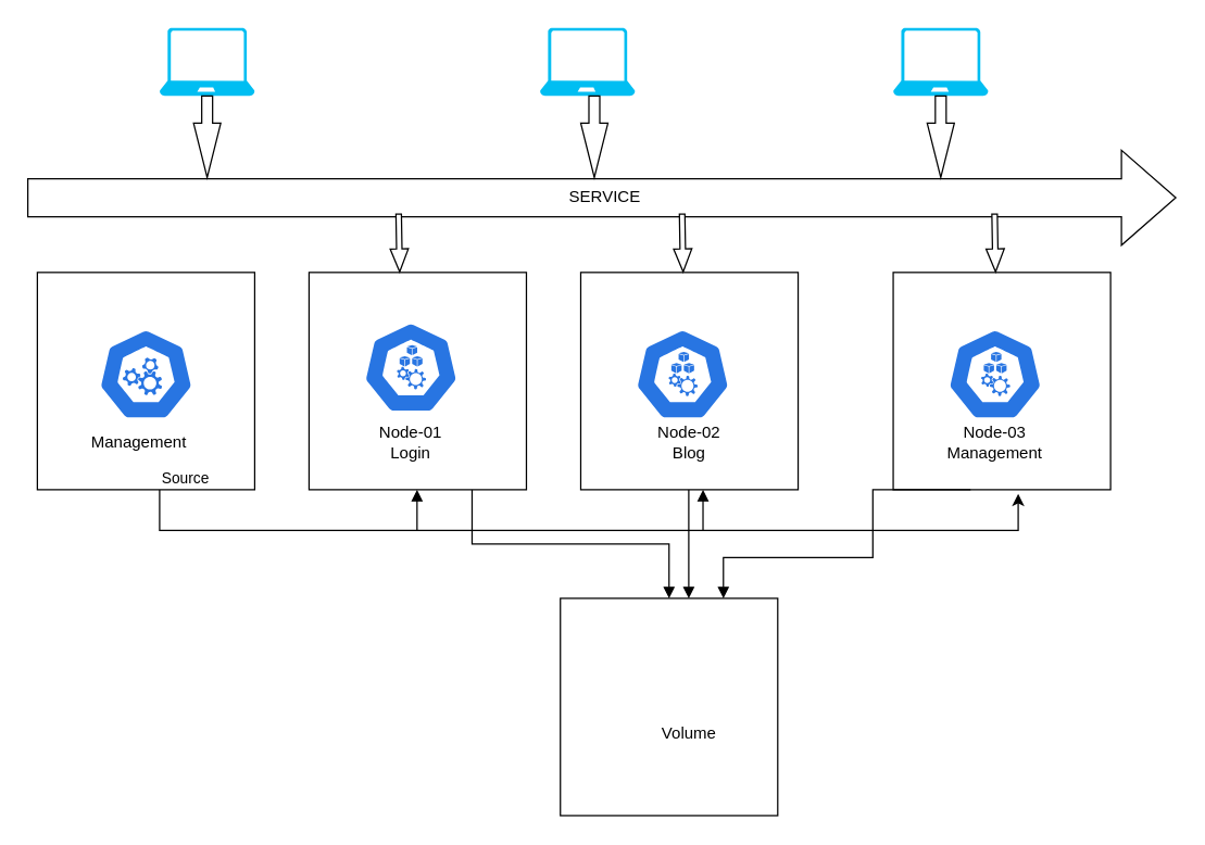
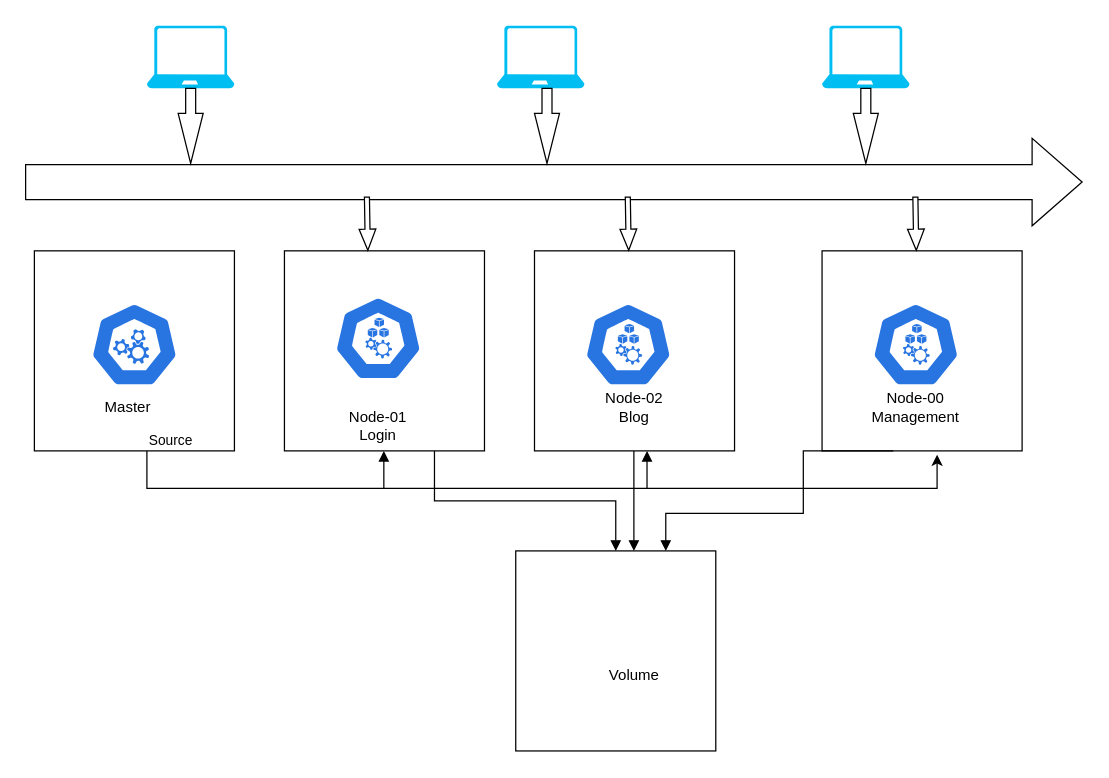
  <mxCell id="0" />
  <mxCell id="1" parent="0" />
  <mxCell id="2" value="" style="whiteSpace=wrap;html=1;aspect=fixed;" vertex="1" parent="1"><mxGeometry x="412" y="440" width="160" height="160" as="geometry" /></mxCell>
  <mxCell id="3" value="" style="whiteSpace=wrap;html=1;aspect=fixed;" vertex="1" parent="1"><mxGeometry x="657" y="200" width="160" height="160" as="geometry" /></mxCell>
  <mxCell id="4" value="" style="whiteSpace=wrap;html=1;aspect=fixed;" vertex="1" parent="1"><mxGeometry x="427" y="200" width="160" height="160" as="geometry" /></mxCell>
  <mxCell id="5" value="" style="whiteSpace=wrap;html=1;aspect=fixed;" vertex="1" parent="1"><mxGeometry x="227" y="200" width="160" height="160" as="geometry" /></mxCell>
  <mxCell id="6" value="" style="whiteSpace=wrap;html=1;aspect=fixed;" vertex="1" parent="1"><mxGeometry x="27" y="200" width="160" height="160" as="geometry" /></mxCell>
  <mxCell id="7" value="" style="verticalLabelPosition=bottom;html=1;verticalAlign=top;align=center;strokeColor=none;fillColor=#00BEF2;shape=mxgraph.azure.laptop;pointerEvents=1;" vertex="1" parent="1"><mxGeometry x="117" y="20" width="70" height="50" as="geometry" /></mxCell>
  <mxCell id="8" value="" style="verticalLabelPosition=bottom;html=1;verticalAlign=top;align=center;strokeColor=none;fillColor=#00BEF2;shape=mxgraph.azure.laptop;pointerEvents=1;" vertex="1" parent="1"><mxGeometry x="397" y="20" width="70" height="50" as="geometry" /></mxCell>
  <mxCell id="9" value="" style="verticalLabelPosition=bottom;html=1;verticalAlign=top;align=center;strokeColor=none;fillColor=#00BEF2;shape=mxgraph.azure.laptop;pointerEvents=1;" vertex="1" parent="1"><mxGeometry x="657" y="20" width="70" height="50" as="geometry" /></mxCell>
  <mxCell id="10" value="" style="sketch=0;html=1;dashed=0;whitespace=wrap;fillColor=#2875E2;strokeColor=#ffffff;points=[[0.005,0.63,0],[0.1,0.2,0],[0.9,0.2,0],[0.5,0,0],[0.995,0.63,0],[0.72,0.99,0],[0.5,1,0],[0.28,0.99,0]];shape=mxgraph.kubernetes.icon;prIcon=master" vertex="1" parent="1"><mxGeometry x="72" y="230" width="70" height="90" as="geometry" /></mxCell>
  <mxCell id="11" value="" style="sketch=0;html=1;dashed=0;whitespace=wrap;fillColor=#2875E2;strokeColor=#ffffff;points=[[0.005,0.63,0],[0.1,0.2,0],[0.9,0.2,0],[0.5,0,0],[0.995,0.63,0],[0.72,0.99,0],[0.5,1,0],[0.28,0.99,0]];shape=mxgraph.kubernetes.icon;prIcon=node" vertex="1" parent="1"><mxGeometry x="267" y="230" width="70" height="80" as="geometry" /></mxCell>
  <mxCell id="12" value="" style="sketch=0;html=1;dashed=0;whitespace=wrap;fillColor=#2875E2;strokeColor=#ffffff;points=[[0.005,0.63,0],[0.1,0.2,0],[0.9,0.2,0],[0.5,0,0],[0.995,0.63,0],[0.72,0.99,0],[0.5,1,0],[0.28,0.99,0]];shape=mxgraph.kubernetes.icon;prIcon=node" vertex="1" parent="1"><mxGeometry x="467" y="235" width="70" height="80" as="geometry" /></mxCell>
  <mxCell id="13" value="" style="sketch=0;html=1;dashed=0;whitespace=wrap;fillColor=#2875E2;strokeColor=#ffffff;points=[[0.005,0.63,0],[0.1,0.2,0],[0.9,0.2,0],[0.5,0,0],[0.995,0.63,0],[0.72,0.99,0],[0.5,1,0],[0.28,0.99,0]];shape=mxgraph.kubernetes.icon;prIcon=node" vertex="1" parent="1"><mxGeometry x="697" y="235" width="70" height="80" as="geometry" /></mxCell>
  <mxCell id="14" value="" style="html=1;shadow=0;dashed=0;align=center;verticalAlign=middle;shape=mxgraph.arrows2.arrow;dy=0.6;dx=40;notch=0;" vertex="1" parent="1"><mxGeometry x="20" y="110" width="845" height="70" as="geometry" /></mxCell>
  <mxCell id="15" value="" style="html=1;shadow=0;dashed=0;align=center;verticalAlign=middle;shape=mxgraph.arrows2.arrow;dy=0.6;dx=40;direction=south;notch=0;" vertex="1" parent="1"><mxGeometry x="142" y="70" width="20" height="60" as="geometry" /></mxCell>
  <mxCell id="16" value="" style="html=1;shadow=0;dashed=0;align=center;verticalAlign=middle;shape=mxgraph.arrows2.arrow;dy=0.6;dx=40;direction=south;notch=0;" vertex="1" parent="1"><mxGeometry x="427" y="70" width="20" height="60" as="geometry" /></mxCell>
  <mxCell id="17" value="" style="html=1;shadow=0;dashed=0;align=center;verticalAlign=middle;shape=mxgraph.arrows2.arrow;dy=0.6;dx=40;direction=south;notch=0;" vertex="1" parent="1"><mxGeometry x="682" y="70" width="20" height="60" as="geometry" /></mxCell>
- <mxCell id="18" value="Management" style="text;html=1;strokeColor=none;fillColor=none;align=center;verticalAlign=middle;whiteSpace=wrap;rounded=0;" vertex="1" parent="1"><mxGeometry x="37" y="310" width="130" height="30" as="geometry" /></mxCell>
- <mxCell id="19" value="&lt;div&gt;Node-03&lt;/div&gt;Management" style="text;html=1;strokeColor=none;fillColor=none;align=center;verticalAlign=middle;whiteSpace=wrap;rounded=0;" vertex="1" parent="1"><mxGeometry x="667" y="310" width="130" height="30" as="geometry" /></mxCell>
+ <mxCell id="18" value="Master" style="text;html=1;strokeColor=none;fillColor=none;align=center;verticalAlign=middle;whiteSpace=wrap;rounded=0;" vertex="1" parent="1"><mxGeometry x="37" y="310" width="130" height="30" as="geometry" /></mxCell>
+ <mxCell id="19" value="&lt;div&gt;Node-00&lt;/div&gt;Management" style="text;html=1;strokeColor=none;fillColor=none;align=center;verticalAlign=middle;whiteSpace=wrap;rounded=0;" vertex="1" parent="1"><mxGeometry x="667" y="310" width="130" height="30" as="geometry" /></mxCell>
  <mxCell id="20" value="&lt;div&gt;Node-02&lt;/div&gt;Blog" style="text;html=1;strokeColor=none;fillColor=none;align=center;verticalAlign=middle;whiteSpace=wrap;rounded=0;" vertex="1" parent="1"><mxGeometry x="442" y="310" width="130" height="30" as="geometry" /></mxCell>
- <mxCell id="21" value="&lt;div&gt;Node-01&lt;/div&gt;&lt;div&gt;Login&lt;br&gt;&lt;/div&gt;" style="text;html=1;strokeColor=none;fillColor=none;align=center;verticalAlign=middle;whiteSpace=wrap;rounded=0;" vertex="1" parent="1"><mxGeometry x="237" y="310" width="130" height="30" as="geometry" /></mxCell>
- <mxCell id="22" value="SERVICE" style="text;html=1;strokeColor=none;fillColor=none;align=center;verticalAlign=middle;whiteSpace=wrap;rounded=0;" vertex="1" parent="1"><mxGeometry x="309.5" y="130" width="270" height="30" as="geometry" /></mxCell>
+ <mxCell id="21" value="&lt;div&gt;Node-01&lt;/div&gt;&lt;div&gt;Login&lt;br&gt;&lt;/div&gt;" style="text;html=1;strokeColor=none;fillColor=none;align=center;verticalAlign=middle;whiteSpace=wrap;rounded=0;" vertex="1" parent="1"><mxGeometry x="237" y="325" width="130" height="30" as="geometry" /></mxCell>
  <mxCell id="23" value="Volume" style="text;html=1;strokeColor=none;fillColor=none;align=center;verticalAlign=middle;whiteSpace=wrap;rounded=0;" vertex="1" parent="1"><mxGeometry x="467" y="525" width="80" height="30" as="geometry" /></mxCell>
  <mxCell id="24" value="" style="shape=image;html=1;verticalAlign=top;verticalLabelPosition=bottom;labelBackgroundColor=#ffffff;imageAspect=0;aspect=fixed;image=https://cdn1.iconfinder.com/data/icons/computer-world/128/database-128.png" vertex="1" parent="1"><mxGeometry x="417" y="440" width="160" height="160" as="geometry" /></mxCell>
  <mxCell id="25" value="" style="shape=singleArrow;direction=west;whiteSpace=wrap;html=1;rotation=-91;arrowWidth=0.3;arrowSize=0.398;" vertex="1" parent="1"><mxGeometry x="272.09" y="171.6" width="42.5" height="13.4" as="geometry" /></mxCell>
  <mxCell id="26" value="" style="shape=singleArrow;direction=west;whiteSpace=wrap;html=1;rotation=-91;arrowWidth=0.3;arrowSize=0.398;" vertex="1" parent="1"><mxGeometry x="710.75" y="171.6" width="42.5" height="13.4" as="geometry" /></mxCell>
  <mxCell id="27" value="" style="shape=singleArrow;direction=west;whiteSpace=wrap;html=1;rotation=-91;arrowWidth=0.3;arrowSize=0.398;" vertex="1" parent="1"><mxGeometry x="480.75" y="171.6" width="42.5" height="13.4" as="geometry" /></mxCell>
  <mxCell id="28" value="" style="endArrow=classic;html=1;rounded=0;edgeStyle=orthogonalEdgeStyle;entryX=0.575;entryY=1.019;entryDx=0;entryDy=0;entryPerimeter=0;" edge="1" parent="1" source="6" target="3"><mxGeometry relative="1" as="geometry"><mxPoint x="117" y="410" as="sourcePoint" /><mxPoint x="277" y="410" as="targetPoint" /><Array as="points"><mxPoint x="117" y="390" /><mxPoint x="749" y="390" /></Array></mxGeometry></mxCell>
  <mxCell id="29" value="Source" style="edgeLabel;resizable=0;html=1;align=left;verticalAlign=bottom;" connectable="0" vertex="1" parent="28"><mxGeometry x="-1" relative="1" as="geometry" /></mxCell>
  <mxCell id="30" value="" style="endArrow=block;endFill=1;html=1;edgeStyle=orthogonalEdgeStyle;align=left;verticalAlign=top;rounded=0;" edge="1" parent="1"><mxGeometry x="-1" relative="1" as="geometry"><mxPoint x="306.5" y="390" as="sourcePoint" /><mxPoint x="306.5" y="360" as="targetPoint" /><Array as="points"><mxPoint x="306.5" y="360" /><mxPoint x="306.5" y="360" /></Array></mxGeometry></mxCell>
  <mxCell id="31" value="" style="endArrow=block;endFill=1;html=1;edgeStyle=orthogonalEdgeStyle;align=left;verticalAlign=top;rounded=0;" edge="1" parent="1"><mxGeometry x="-1" relative="1" as="geometry"><mxPoint x="517" y="390" as="sourcePoint" /><mxPoint x="517" y="360" as="targetPoint" /><Array as="points"><mxPoint x="517" y="360" /><mxPoint x="517" y="360" /></Array></mxGeometry></mxCell>
  <mxCell id="32" value="" style="endArrow=block;endFill=1;html=1;edgeStyle=orthogonalEdgeStyle;align=left;verticalAlign=top;rounded=0;exitX=0.75;exitY=1;exitDx=0;exitDy=0;entryX=0.5;entryY=0;entryDx=0;entryDy=0;" edge="1" parent="1" source="5" target="2"><mxGeometry x="-1" y="-127" relative="1" as="geometry"><mxPoint x="287" y="430" as="sourcePoint" /><mxPoint x="447" y="430" as="targetPoint" /><mxPoint x="-90" y="-37" as="offset" /></mxGeometry></mxCell>
  <mxCell id="33" value="" style="endArrow=block;endFill=1;html=1;edgeStyle=orthogonalEdgeStyle;align=left;verticalAlign=top;rounded=0;entryX=0.75;entryY=0;entryDx=0;entryDy=0;exitX=0.356;exitY=1;exitDx=0;exitDy=0;exitPerimeter=0;" edge="1" parent="1" source="3" target="2"><mxGeometry x="-1" y="-127" relative="1" as="geometry"><mxPoint x="717" y="370" as="sourcePoint" /><mxPoint x="637" y="470" as="targetPoint" /><mxPoint x="-90" y="-37" as="offset" /><Array as="points"><mxPoint x="642" y="360" /><mxPoint x="642" y="410" /><mxPoint x="532" y="410" /></Array></mxGeometry></mxCell>
  <mxCell id="34" value="" style="endArrow=block;endFill=1;html=1;edgeStyle=orthogonalEdgeStyle;align=left;verticalAlign=top;rounded=0;entryX=0.5;entryY=0;entryDx=0;entryDy=0;" edge="1" parent="1"><mxGeometry x="-1" y="-127" relative="1" as="geometry"><mxPoint x="506.5" y="360" as="sourcePoint" /><mxPoint x="506.5" y="440" as="targetPoint" /><mxPoint x="-90" y="-37" as="offset" /></mxGeometry></mxCell>
